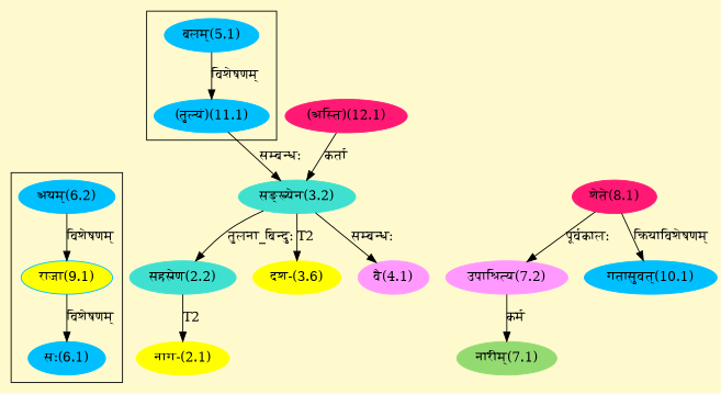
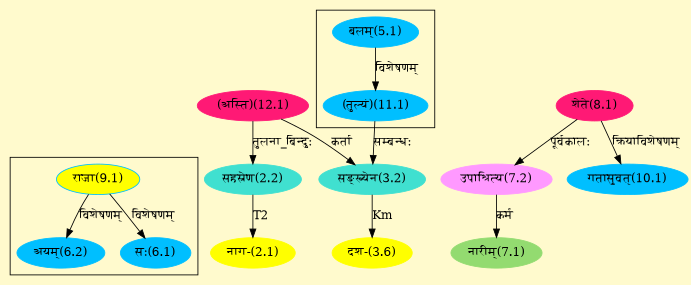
  digraph {
    bgcolor=lemonchiffon1
    compound=true
    rankdir=BT
    node [color="#00BFFF" style=filled]
    edge [dir=back]
    n1 [label="सः(6.1)"]
    n2 [fillcolor="#FFFF00" label="राजा(9.1)"]
    n3 [label="अयम्(6.2)"]
    n4 [label="(तुल्यं)(11.1)"]
    n5 [label="बलम्(5.1)"]
    n6 [color="#FF1975" label="शेते(8.1)"]
    n7 [color="#FF1975" label="(अस्ति)(12.1)"]
    n8 [color="#FFFF00" label="नाग-(2.1)"]
    n9 [color="#40E0D0" label="सहस्रेण(2.2)"]
    n10 [color="#40E0D0" label="सङ्ख्येन(3.2)"]
    n11 [color="#FFFF00" label="दश-(3.6)"]
-   n12 [color="#FF99FF" label="वै(4.1)"]
    n13 [color="#93DB70" label="नारीम्(7.1)"]
    n14 [color="#FF99FF" label="उपाश्रित्य(7.2)"]
    n15 [label="गतासुवत्(10.1)"]
    subgraph cluster_1 {
      n1
      n2
      n3
    }
    subgraph cluster_2 {
      n4
      n5
    }
    n1 -> n2 [label="विशेषणम्"]
-   n2 -> n3 [label="विशेषणम्"]
+   n3 -> n2 [label="विशेषणम्"]
    n4 -> n5 [label="विशेषणम्"]
    n8 -> n9 [label=T2]
-   n9 -> n10 [label="तुलना_बिन्दुः"]
+   n9 -> n7 [label="तुलना_बिन्दुः"]
    n10 -> n4 [label="सम्बन्धः"]
    n10 -> n7 [label="कर्ता"]
-   n11 -> n10 [label=T2]
-   n12 -> n10 [label="सम्बन्धः"]
+   n11 -> n10 [label=Km]
    n13 -> n14 [label="कर्म"]
    n14 -> n6 [label="पूर्वकालः"]
    n15 -> n6 [label="क्रियाविशेषणम्"]
  }
